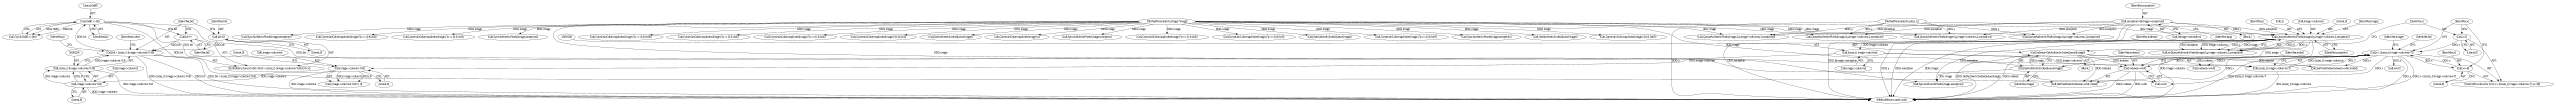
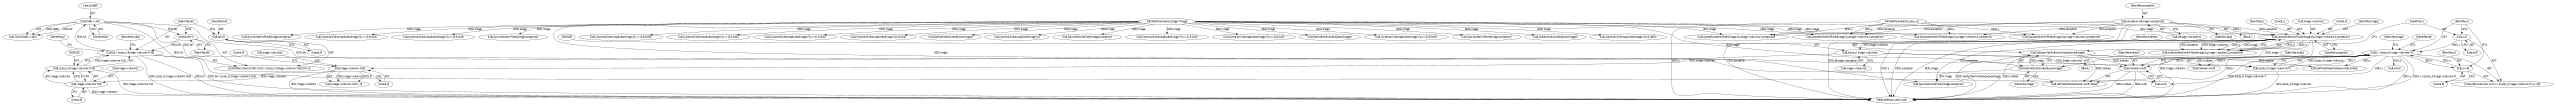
  digraph {
    fontname="IBM Plex Sans"
    node [fontname="IBM Plex Sans"]
    edge [fontname="IBM Plex Sans"]
    n1 [label="(Call,indexes+x+bit)"]
    n2 [label="(MethodReturn,static void)"]
    n3 [label="(Call,SetPixelIndex(indexes+x+bit,index))"]
    n4 [label="(Call,x+bit)"]
    n5 [label="(Call,indexes=GetAuthenticIndexQueue(image))"]
    n6 [label="(Call,GetAuthenticIndexQueue(image))"]
    n7 [label="(Block,)"]
    n8 [label="(Call,SetPixelIndex(indexes+x+bit,index))"]
    n9 [label="(Call,indexes+x+bit)"]
    n10 [label="(Call,SyncAuthenticPixels(image,exception))"]
    n11 [label="(Identifier,image)"]
    n12 [label="(Call,QueueAuthenticPixels(image,0,y,image->columns,1,exception))"]
    n13 [label="(Call,(ssize_t) image->columns)"]
    n14 [label="(Identifier,exception)"]
    n15 [label="(Call,q=QueueAuthenticPixels(image,0,y,image->columns,1,exception))"]
    n16 [label="(Call,(ssize_t) image->columns-7)"]
    n17 [label="(Call,image->columns % 8)"]
    n18 [label="(Call,image->columns)"]
    n19 [label="(MethodParameterIn,Image *image)"]
    n20 [label="(Call,ConstrainColormapIndex(image,(*p >> 4) & 0x0f))"]
    n21 [label="(Call,QueueAuthenticPixels(image,0,y,image->columns,1,exception))"]
    n22 [label="(Call,ConstrainColormapIndex(image,(*p >> 2) & 0x3))"]
    n23 [label="(Call,ConstrainColormapIndex(image,(*p >> 6) & 0x3))"]
    n24 [label="(Call,QueueAuthenticPixels(image,0,y,image->columns,1,exception))"]
    n25 [label="(Call,QueueAuthenticPixels(image,0,y,image->columns,1,exception))"]
    n26 [label="(Call,ConstrainColormapIndex(image,(*p) & 0x3))"]
    n27 [label="(Call,GetAuthenticIndexQueue(image))"]
    n28 [label="(Call,ConstrainColormapIndex(image,*p))"]
    n29 [label="(Call,SyncAuthenticPixels(image,exception))"]
    n30 [label="(Call,ConstrainColormapIndex(image,(*p >> 2) & 0x3))"]
    n31 [label="(Call,ConstrainColormapIndex(image,(*p >> 6) & 0x3))"]
    n32 [label="(Call,GetAuthenticIndexQueue(image))"]
    n33 [label="(Call,QueueAuthenticPixels(image,0,y,image->columns,1,exception))"]
    n34 [label="(Call,ConstrainColormapIndex(image,(*p >> 4) & 0x0f))"]
    n35 [label="(Call,SyncAuthenticPixels(image,exception))"]
    n36 [label="(Call,GetAuthenticIndexQueue(image))"]
    n37 [label="(Call,ConstrainColormapIndex(image,(*p) & 0x0f))"]
    n38 [label="(Call,SyncAuthenticPixels(image,exception))"]
    n39 [label="(Call,ConstrainColormapIndex(image,(*p >> 4) & 0x3))"]
    n40 [label="(Call,ConstrainColormapIndex(image,(*p >> 4) & 0x3))"]
    n41 [label="(Call,SyncAuthenticPixels(image,exception))"]
    n42 [label="(MethodParameterIn,ssize_t y)"]
    n43 [label="(Call,exception=(&image->exception))"]
    n44 [label="(Call,&image->exception)"]
    n45 [label="(Block,)"]
    n46 [label="(Call,x < ((ssize_t) image->columns-7))"]
    n47 [label="(Call,x+=8)"]
    n48 [label="(Call,x+bit)"]
    n49 [label="(ControlStructure,for (x=0; x < ((ssize_t) image->columns-7); x+=8))"]
    n50 [label="(Literal,8)"]
    n51 [label="(Call,x=0)"]
    n52 [label="(Literal,0)"]
    n53 [label="(Call,image->columns % 8)"]
    n54 [label="(Call,(image->columns % 8) != 0)"]
    n55 [label="(Literal,8)"]
    n56 [label="(Call,0x80 >> bit)"]
-   n57 [label="(Call,bit++)"]
+   n57 [label="(Literal,bit++)"]
    n58 [label="(Identifier,bit)"]
    n59 [label="(Call,(*p) & (0x80 >> bit))"]
    n60 [label="(Call,bit < (ssize_t) (image->columns % 8))"]
    n61 [label="(ControlStructure,for (bit=0; bit < (ssize_t) (image->columns % 8); bit++))"]
    n62 [label="(Identifier,bit)"]
    n63 [label="(Call,(ssize_t) (image->columns % 8))"]
    n64 [label="(Call,bit=0)"]
    n65 [label="(Literal,0)"]
    n66 [label="(Literal,8)"]
    n67 [label="(Identifier,y)"]
    n68 [label="(Identifier,bpp)"]
    n69 [label="(Call,image->columns)"]
-   n70 [label="(Call,1)"]
+   n70 [label="(Literal,1)"]
    n71 [label="(Call,image->columns)"]
    n72 [label="(Identifier,exception)"]
    n73 [label="(Identifier,index)"]
    n74 [label="(Literal,0)"]
    n75 [label="(Identifier,indexes)"]
    n76 [label="(Identifier,image)"]
    n77 [label="(Identifier,bit)"]
    n78 [label="(Identifier,x)"]
    n79 [label="(Identifier,image)"]
    n80 [label="(Identifier,bit)"]
    n81 [label="(Identifier,p)"]
    n82 [label="(Identifier,x)"]
    n83 [label="(Literal,0x80)"]
    n84 [label="(Call,image->columns)"]
    n85 [label="(Identifier,index)"]
    n86 [label="(Identifier,indexes)"]
    n87 [label="(Identifier,x)"]
    n88 [label="(Identifier,bit)"]
    n89 [label="(Literal,0)"]
    1000158
    1000224
    n1 -> n2 [label="DDG: indexes"]
    n1 -> n2 [label="DDG: x+bit"]
    n1 -> n3 [label="AST: "]
    n1 -> n4 [label="CFG: "]
    n4 -> n1 [label="AST: "]
    n5 -> n1 [label="DDG: indexes"]
    n5 -> n2 [label="DDG: GetAuthenticIndexQueue(image)"]
    n5 -> n2 [label="DDG: indexes"]
    n5 -> n3 [label="DDG: indexes"]
    n5 -> n6 [label="CFG: "]
    n5 -> n7 [label="AST: "]
    n5 -> n8 [label="DDG: indexes"]
    n5 -> n9 [label="DDG: indexes"]
    n6 -> n5 [label="AST: "]
    n6 -> n5 [label="DDG: image"]
    n6 -> n10 [label="DDG: image"]
    n6 -> n11 [label="CFG: "]
    n11 -> n6 [label="AST: "]
    n12 -> n2 [label="DDG: image->columns"]
    n12 -> n2 [label="DDG: y"]
    n12 -> n2 [label="DDG: exception"]
    n12 -> n2 [label="DDG: image"]
    n12 -> n6 [label="DDG: image"]
    n12 -> n10 [label="DDG: exception"]
    n12 -> n13 [label="DDG: image->columns"]
    n12 -> n14 [label="CFG: "]
    n12 -> n15 [label="AST: "]
    n12 -> n15 [label="DDG: 0"]
    n12 -> n15 [label="DDG: 1"]
    n12 -> n15 [label="DDG: exception"]
    n12 -> n15 [label="DDG: image->columns"]
    n12 -> n15 [label="DDG: y"]
    n12 -> n15 [label="DDG: image"]
    n13 -> n16 [label="AST: "]
    n13 -> n16 [label="DDG: image->columns"]
    n13 -> n17 [label="DDG: image->columns"]
    n13 -> n18 [label="CFG: "]
    n14 -> n12 [label="AST: "]
    n15 -> n12 [label="CFG: "]
    n16 -> n2 [label="DDG: (ssize_t) image->columns"]
    n16 -> n46 [label="AST: "]
    n16 -> n46 [label="DDG: (ssize_t) image->columns"]
    n16 -> n46 [label="DDG: 7"]
    n17 -> n2 [label="DDG: image->columns"]
    n17 -> n53 [label="DDG: image->columns"]
    n17 -> n54 [label="AST: "]
    n17 -> n54 [label="DDG: image->columns"]
    n17 -> n54 [label="DDG: 8"]
    n17 -> n55 [label="CFG: "]
    n18 -> n13 [label="AST: "]
    n19 -> n6 [label="DDG: image"]
    n19 -> n10 [label="DDG: image"]
    n19 -> n12 [label="DDG: image"]
    n19 -> n20 [label="DDG: image"]
    n19 -> n21 [label="DDG: image"]
    n19 -> n22 [label="DDG: image"]
    n19 -> n23 [label="DDG: image"]
    n19 -> n24 [label="DDG: image"]
    n19 -> n25 [label="DDG: image"]
    n19 -> n26 [label="DDG: image"]
    n19 -> n27 [label="DDG: image"]
    n19 -> n28 [label="DDG: image"]
    n19 -> n29 [label="DDG: image"]
    n19 -> n30 [label="DDG: image"]
    n19 -> n31 [label="DDG: image"]
    n19 -> n32 [label="DDG: image"]
    n19 -> n33 [label="DDG: image"]
    n19 -> n34 [label="DDG: image"]
    n19 -> n35 [label="DDG: image"]
    n19 -> n36 [label="DDG: image"]
    n19 -> n37 [label="DDG: image"]
    n19 -> n38 [label="DDG: image"]
    n19 -> n39 [label="DDG: image"]
    n19 -> n40 [label="DDG: image"]
    n19 -> n41 [label="DDG: image"]
    n42 -> n2 [label="DDG: y"]
    n42 -> n12 [label="DDG: y"]
    n42 -> n21 [label="DDG: y"]
    n42 -> n24 [label="DDG: y"]
    n42 -> n25 [label="DDG: y"]
    n42 -> n33 [label="DDG: y"]
    n43 -> n2 [label="DDG: exception"]
    n43 -> n2 [label="DDG: &image->exception"]
    n43 -> n12 [label="DDG: exception"]
    n43 -> n21 [label="DDG: exception"]
    n43 -> n24 [label="DDG: exception"]
    n43 -> n25 [label="DDG: exception"]
    n43 -> n33 [label="DDG: exception"]
    n43 -> n44 [label="CFG: "]
    n43 -> n45 [label="AST: "]
    n44 -> n43 [label="AST: "]
    n46 -> n1 [label="DDG: x"]
    n46 -> n2 [label="DDG: x"]
    n46 -> n2 [label="DDG: x < ((ssize_t) image->columns-7)"]
    n46 -> n2 [label="DDG: (ssize_t) image->columns-7"]
    n46 -> n3 [label="DDG: x"]
    n46 -> n4 [label="DDG: x"]
    n46 -> n8 [label="DDG: x"]
    n46 -> n9 [label="DDG: x"]
    n46 -> n16 [label="CFG: "]
    n46 -> n47 [label="DDG: x"]
    n46 -> n48 [label="DDG: x"]
    n46 -> n49 [label="AST: "]
    n47 -> n46 [label="DDG: x"]
    n47 -> n49 [label="AST: "]
    n47 -> n50 [label="CFG: "]
    n50 -> n47 [label="AST: "]
    n51 -> n46 [label="DDG: x"]
    n51 -> n49 [label="AST: "]
    n51 -> n52 [label="CFG: "]
    n52 -> n51 [label="AST: "]
    n53 -> n2 [label="DDG: image->columns"]
    n53 -> n63 [label="AST: "]
    n53 -> n63 [label="DDG: image->columns"]
    n53 -> n63 [label="DDG: 8"]
    n53 -> n66 [label="CFG: "]
    n55 -> n17 [label="AST: "]
    n56 -> n1 [label="DDG: bit"]
    n56 -> n3 [label="DDG: bit"]
    n56 -> n4 [label="DDG: bit"]
    n56 -> n57 [label="CFG: bit"]
    n56 -> n58 [label="CFG: "]
    n56 -> n59 [label="AST: "]
    n56 -> n59 [label="DDG: 0x80"]
    n56 -> n59 [label="DDG: bit"]
    n57 -> n60 [label="DDG: bit"]
    n57 -> n61 [label="AST: "]
    n57 -> n62 [label="CFG: "]
    n58 -> n56 [label="AST: "]
-   n59 -> n56 [label="CFG: "]
    n60 -> n2 [label="DDG: bit < (ssize_t) (image->columns % 8)"]
    n60 -> n2 [label="DDG: (ssize_t) (image->columns % 8)"]
    n60 -> n2 [label="DDG: bit"]
    n60 -> n56 [label="DDG: bit"]
    n60 -> n61 [label="AST: "]
    n60 -> n63 [label="CFG: "]
    n62 -> n57 [label="AST: "]
    n63 -> n2 [label="DDG: image->columns % 8"]
    n63 -> n53 [label="CFG: "]
    n63 -> n60 [label="AST: "]
    n63 -> n60 [label="DDG: image->columns % 8"]
-   n64 -> n60 [label="DDG: bit"]
    n64 -> n61 [label="AST: "]
    n64 -> n65 [label="CFG: "]
    n65 -> n64 [label="AST: "]
    n66 -> n53 [label="AST: "]
    n67 -> n12 [label="AST: "]
-   n68 -> n43 [label="CFG: "]
+   n43 -> n68 [label="CFG: "]
    n69 -> n53 [label="AST: "]
    n70 -> n12 [label="AST: "]
    n71 -> n12 [label="AST: "]
    n72 -> n43 [label="AST: "]
    n73 -> n1 [label="CFG: "]
    n74 -> n12 [label="AST: "]
    n75 -> n1 [label="AST: "]
    n76 -> n12 [label="AST: "]
    n77 -> n57 [label="CFG: "]
    n77 -> n60 [label="AST: "]
    n77 -> n64 [label="CFG: "]
    n78 -> n5 [label="CFG: "]
    n78 -> n51 [label="AST: "]
    n79 -> n46 [label="CFG: "]
    n80 -> n46 [label="CFG: "]
    n81 -> n60 [label="CFG: "]
    n82 -> n46 [label="AST: "]
    n82 -> n47 [label="CFG: "]
    n82 -> n51 [label="CFG: "]
    n83 -> n56 [label="AST: "]
    n84 -> n17 [label="AST: "]
    n85 -> n60 [label="CFG: "]
    n86 -> n5 [label="AST: "]
    n87 -> n47 [label="AST: "]
    n88 -> n64 [label="AST: "]
    n89 -> n17 [label="CFG: "]
    1000158 -> n13 [label="AST: "]
    1000224 -> n63 [label="AST: "]
  }
